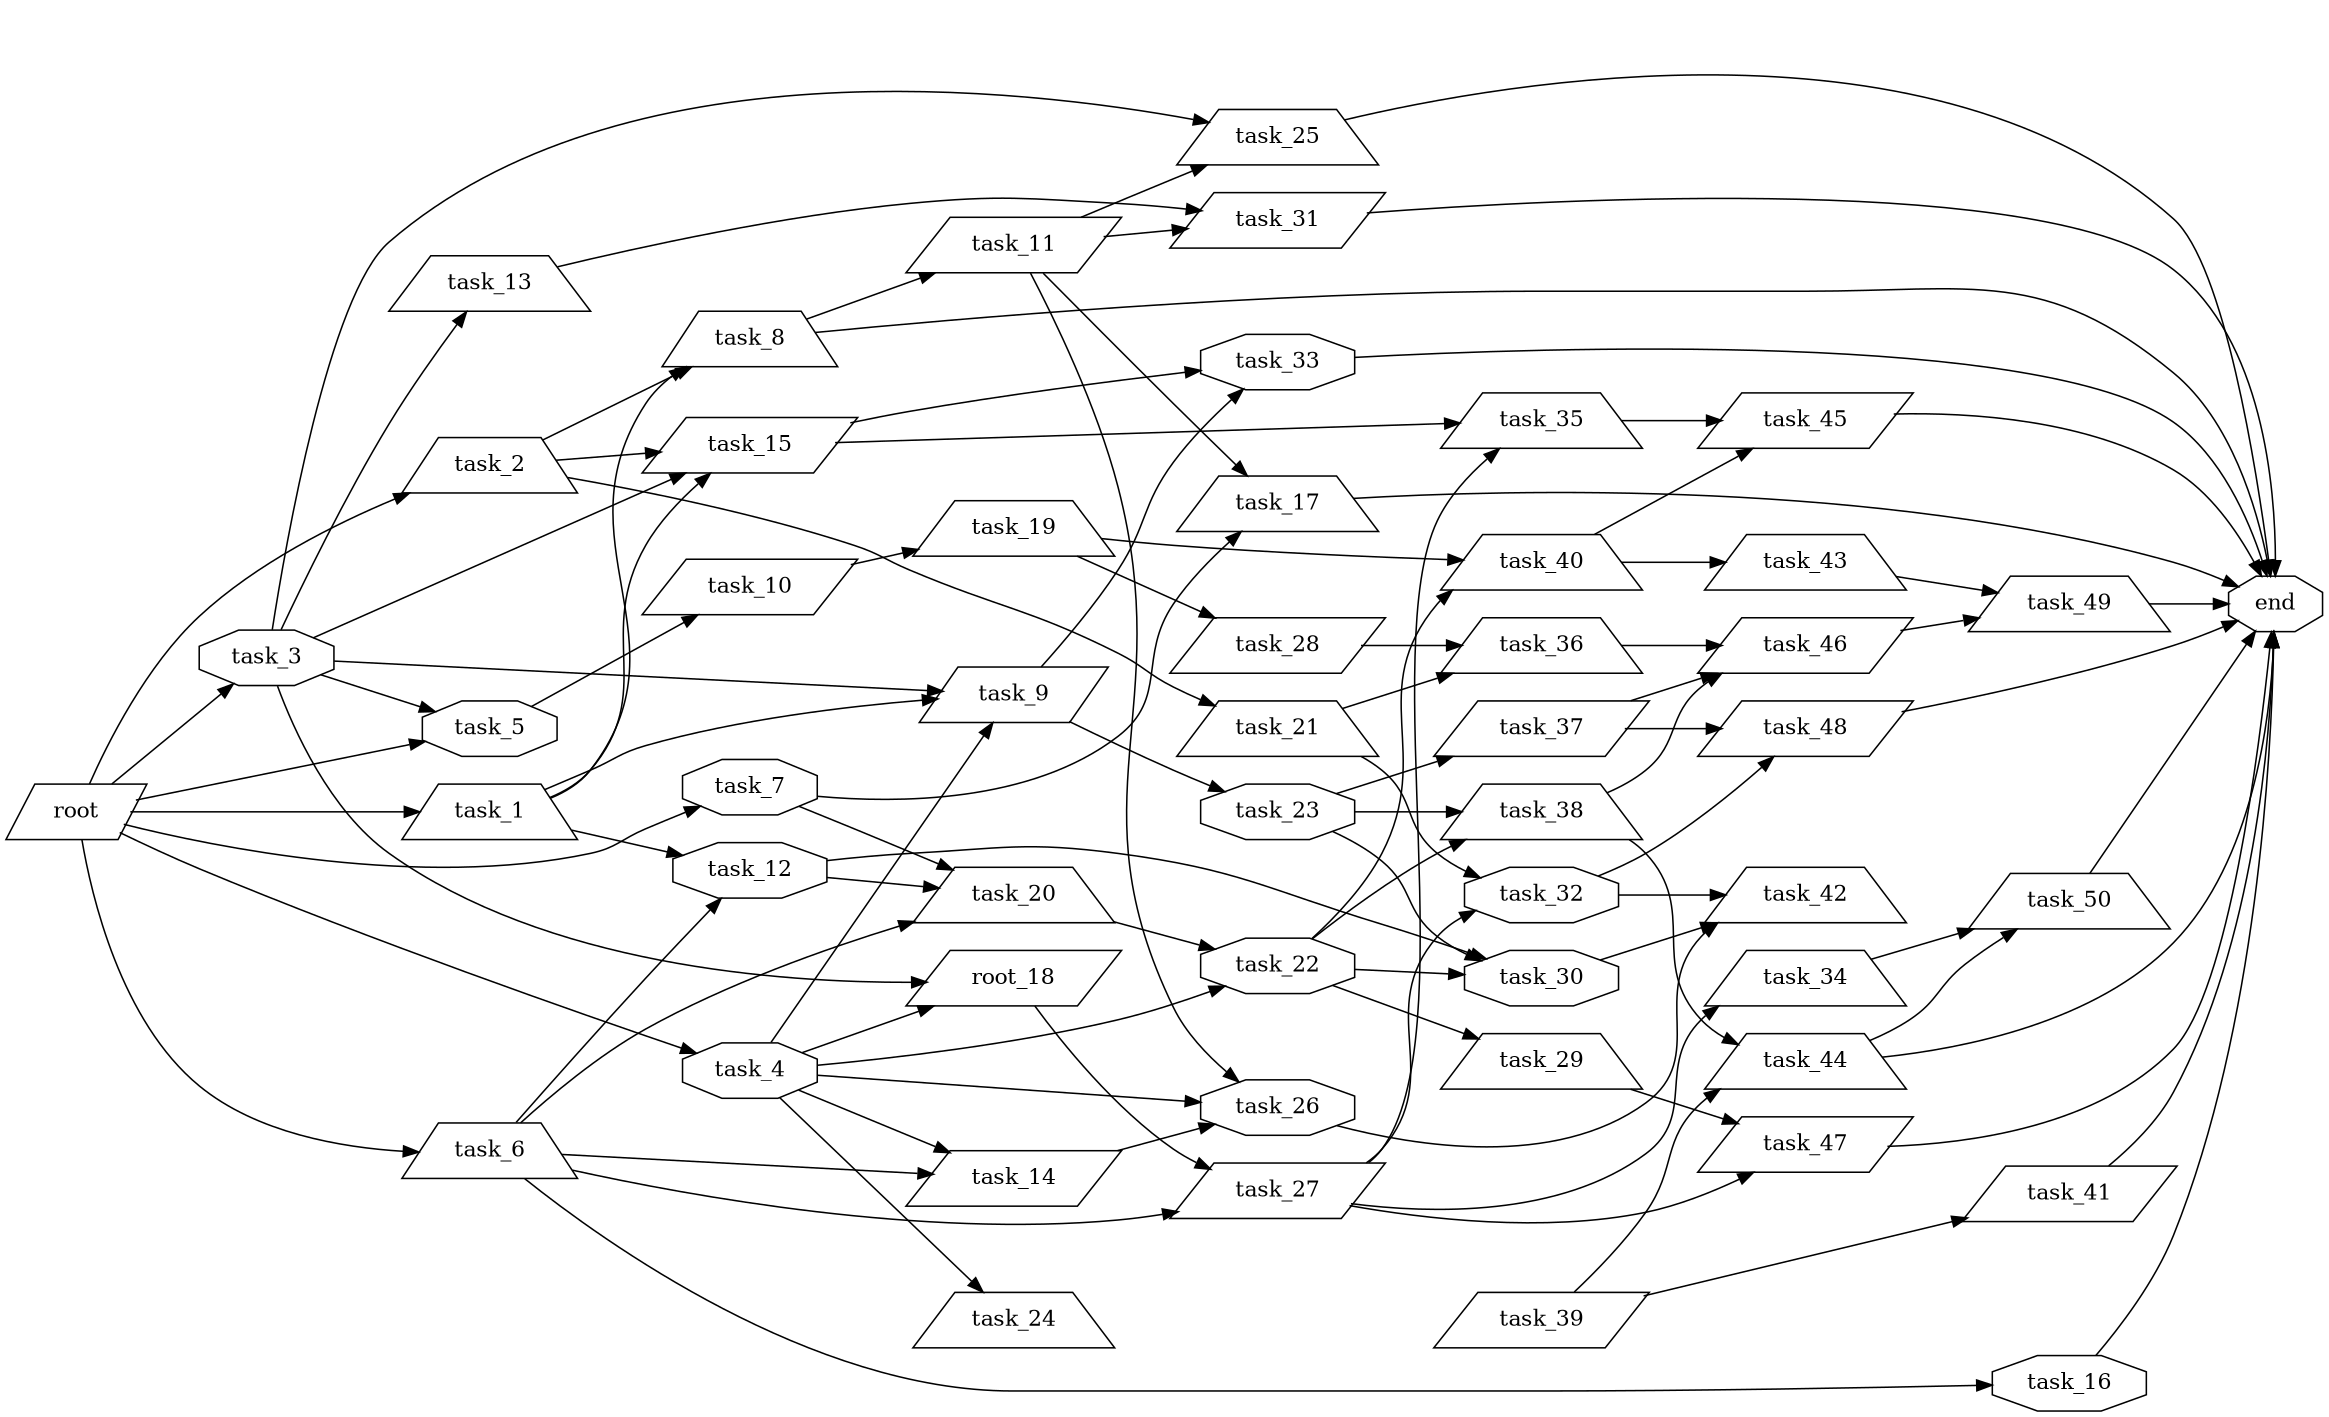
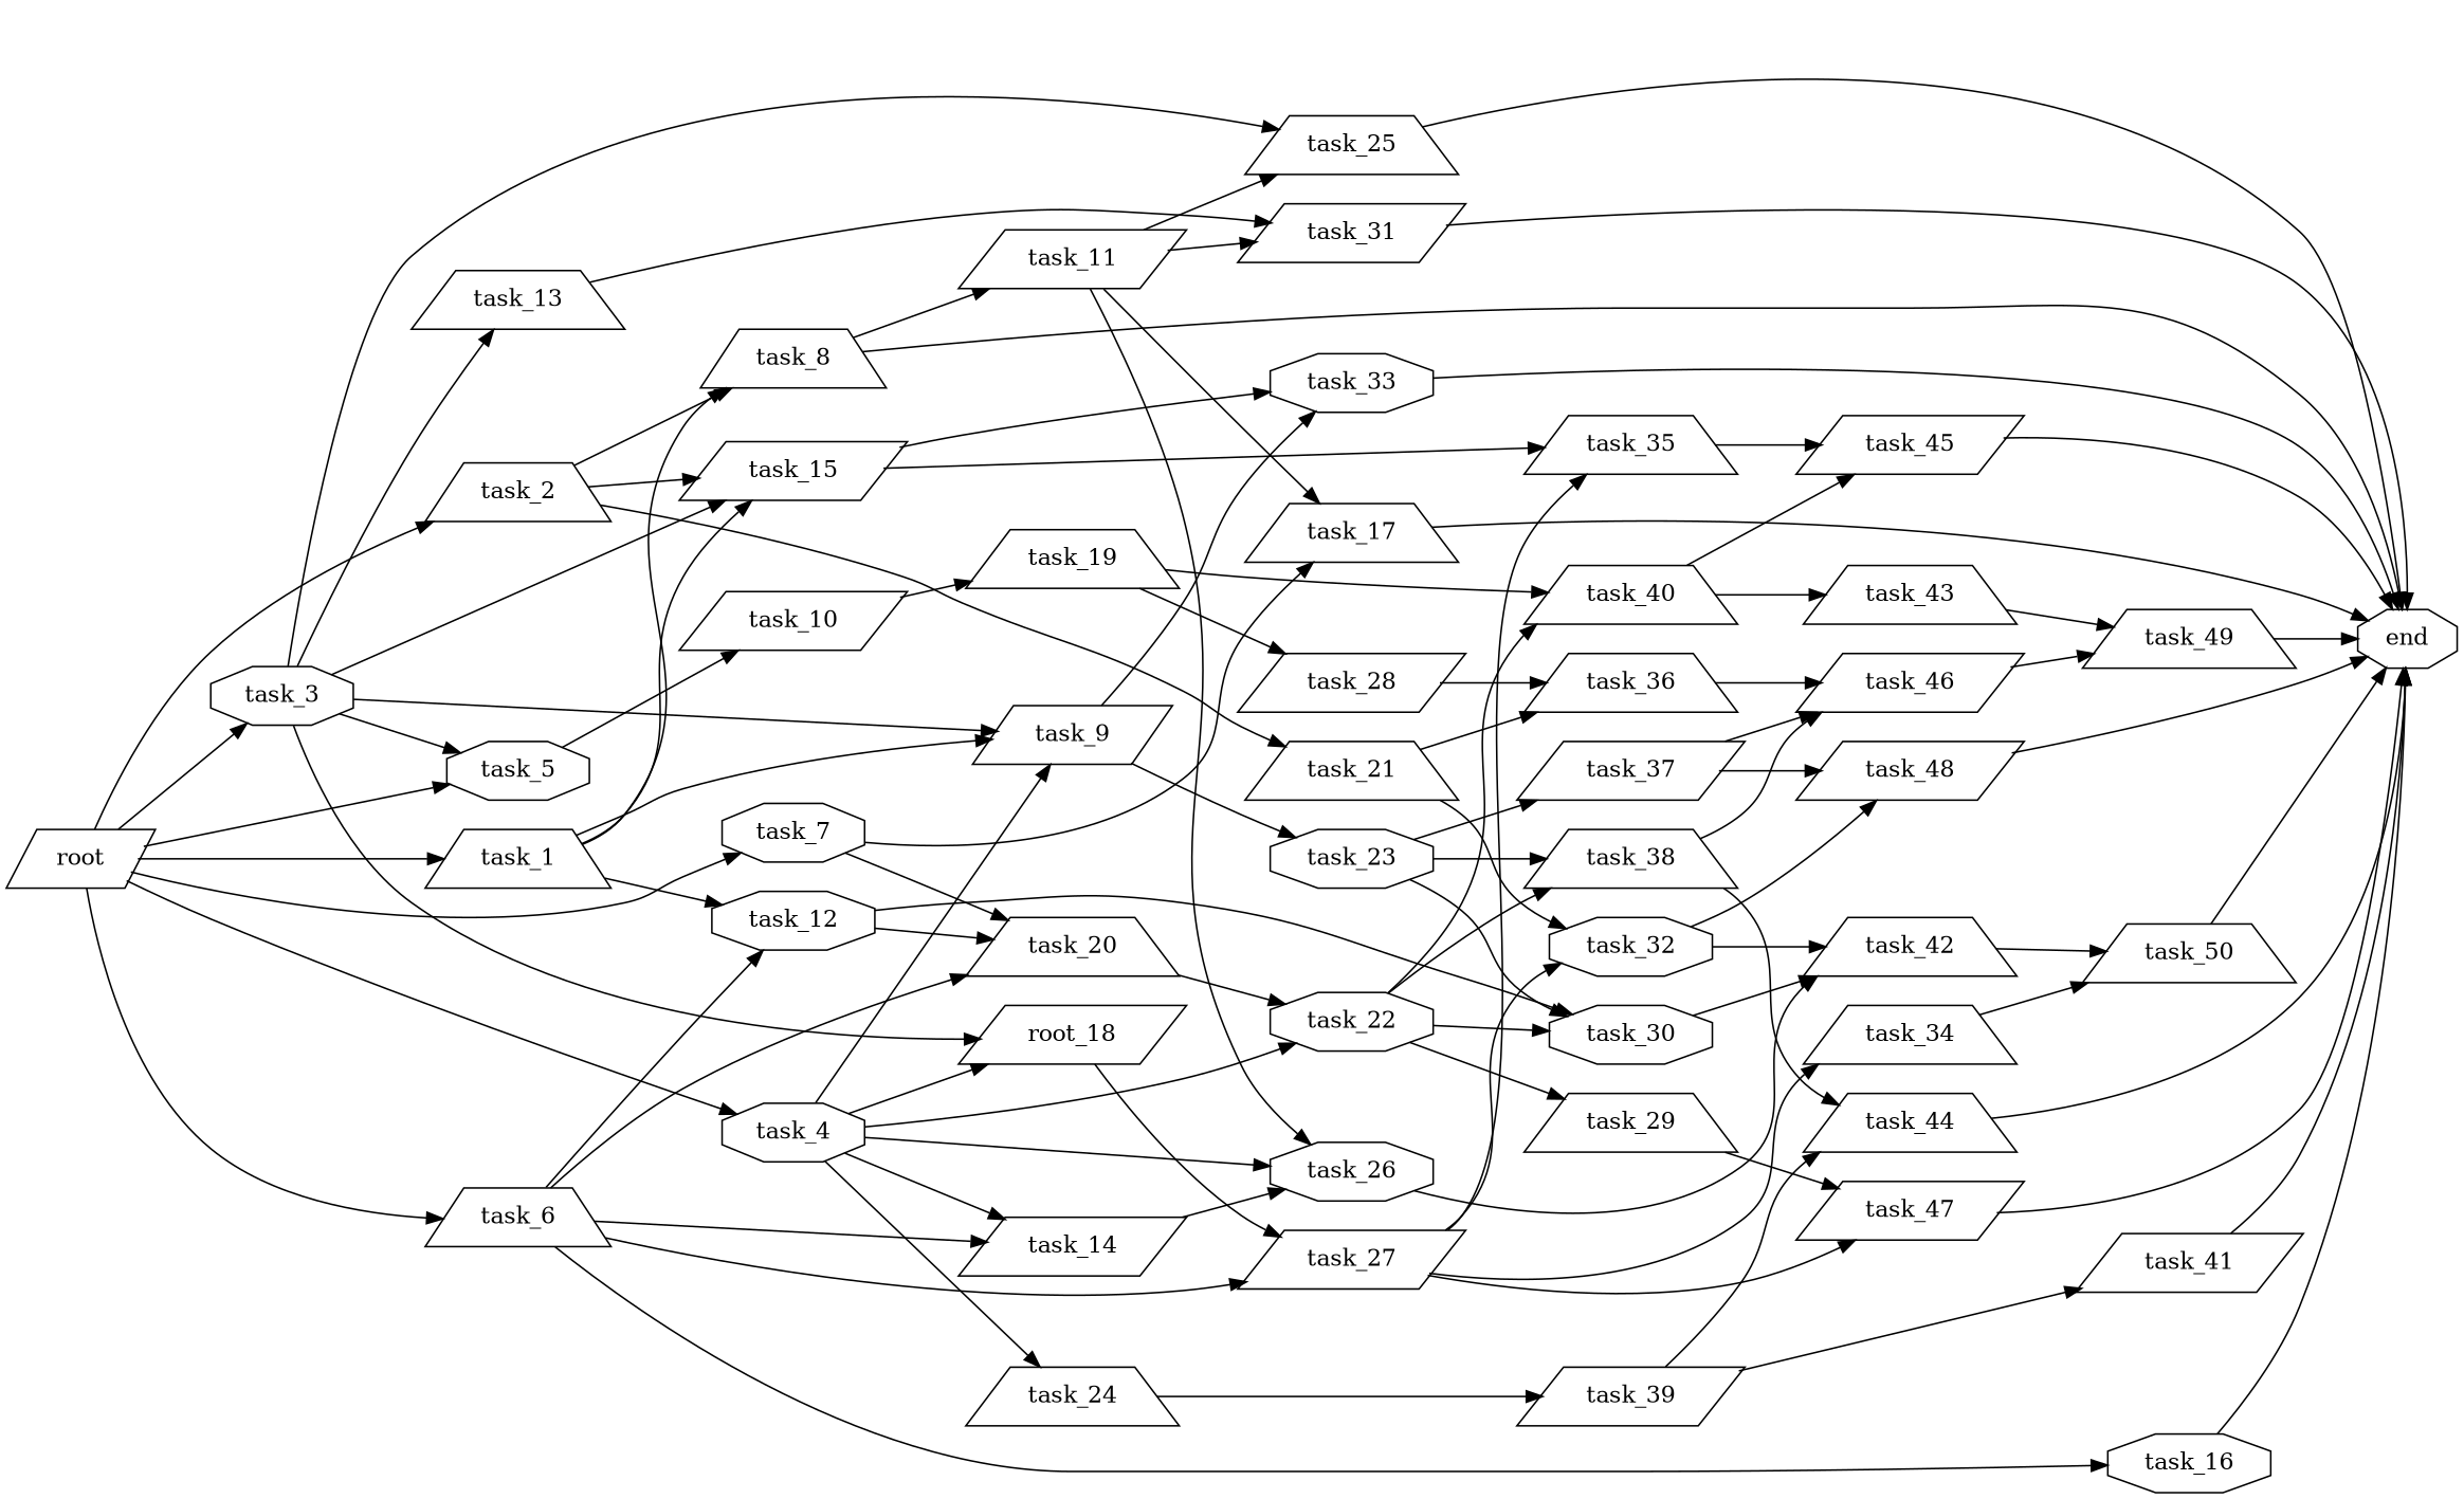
  digraph {
    rankdir=LR
    node [shape=trapezium]
    root [shape=parallelogram]
    task_1
    task_2
    task_3 [shape=octagon]
    task_4 [shape=octagon]
    task_5 [shape=octagon]
    task_6
    task_7 [shape=octagon]
    task_8
    task_9 [shape=parallelogram]
    task_12 [shape=octagon]
    task_15 [shape=parallelogram]
    task_21
    task_13
    n15 [label=root_18 shape=parallelogram]
    task_25
    task_14 [shape=parallelogram]
    task_22 [shape=octagon]
    task_24
    task_26 [shape=octagon]
    task_10 [shape=parallelogram]
    task_16 [shape=octagon]
    task_20
    task_27 [shape=parallelogram]
    task_17
    task_11 [shape=parallelogram]
    end [shape=octagon]
    task_23 [shape=octagon]
    task_33 [shape=octagon]
    task_30 [shape=octagon]
    task_35
    task_31 [shape=parallelogram]
    task_32 [shape=octagon]
    task_36
    task_19
    task_40
    task_29
    task_38
    task_39 [shape=parallelogram]
    task_42
    task_34
    task_47 [shape=parallelogram]
    task_37 [shape=parallelogram]
    task_28 [shape=parallelogram]
    task_45 [shape=parallelogram]
    task_43
    task_48 [shape=parallelogram]
    task_46 [shape=parallelogram]
    task_44
    task_41 [shape=parallelogram]
    task_50
    task_49
    root -> task_1
    root -> task_2
    root -> task_3
    root -> task_4
    root -> task_5
    root -> task_6
    root -> task_7
    task_1 -> task_8
    task_1 -> task_9
    task_1 -> task_12
    task_1 -> task_15
    task_2 -> task_8
    task_2 -> task_15
    task_2 -> task_21
    task_3 -> task_5
    task_3 -> task_9
    task_3 -> task_15
    task_3 -> task_13
    task_3 -> n15
    task_3 -> task_25
    task_4 -> task_9
    task_4 -> n15
    task_4 -> task_14
    task_4 -> task_22
    task_4 -> task_24
    task_4 -> task_26
    task_5 -> task_10
    task_6 -> task_12
    task_6 -> task_14
    task_6 -> task_16
    task_6 -> task_20
    task_6 -> task_27
    task_7 -> task_20
    task_7 -> task_17
    task_8 -> task_11
    task_8 -> end
    task_9 -> task_23
    task_9 -> task_33
    task_12 -> task_20
    task_12 -> task_30
    task_15 -> task_33
    task_15 -> task_35
    task_21 -> task_32
    task_21 -> task_36
    task_13 -> task_31
    n15 -> task_27
    task_25 -> end
    task_14 -> task_26
    task_22 -> task_30
    task_22 -> task_40
    task_22 -> task_29
    task_22 -> task_38
+   task_24 -> task_39
    task_26 -> task_42
    task_10 -> task_19
    task_16 -> end
    task_20 -> task_22
    task_27 -> task_35
    task_27 -> task_32
    task_27 -> task_34
    task_27 -> task_47
    task_17 -> end
    task_11 -> task_25
    task_11 -> task_26
    task_11 -> task_17
    task_11 -> task_31
    task_23 -> task_30
    task_23 -> task_38
    task_23 -> task_37
    task_33 -> end
    task_30 -> task_42
    task_35 -> task_45
    task_31 -> end
    task_32 -> task_42
    task_32 -> task_48
    task_36 -> task_46
    task_19 -> task_40
    task_19 -> task_28
    task_40 -> task_45
    task_40 -> task_43
    task_29 -> task_47
    task_38 -> task_46
    task_38 -> task_44
    task_39 -> task_44
    task_39 -> task_41
-   task_44 -> task_50
+   task_42 -> task_50
    task_34 -> task_50
    task_47 -> end
    task_37 -> task_48
    task_37 -> task_46
    task_28 -> task_36
    task_45 -> end
    task_43 -> task_49
    task_48 -> end
    task_46 -> task_49
    task_44 -> end
    task_41 -> end
    task_50 -> end
    task_49 -> end
  }
